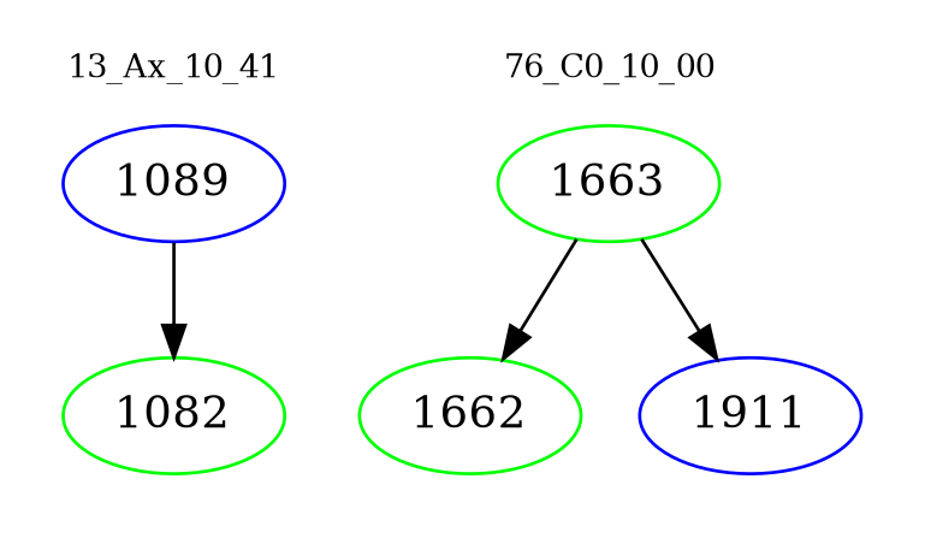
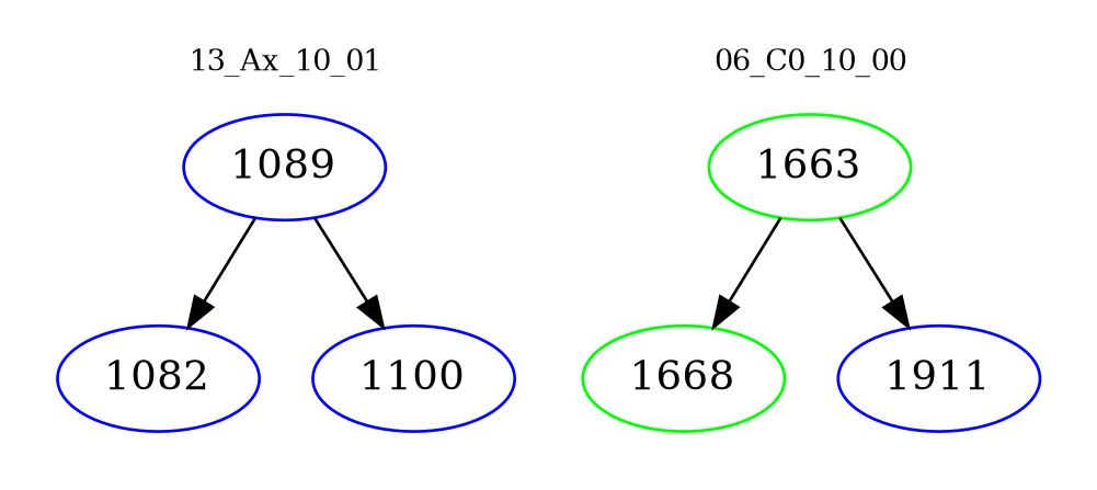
  digraph {
    node [color=blue]
    edge [color=black]
    n1 [label=1089]
-   n2 [color=green label=1082]
+   n2 [label=1082]
+   n3 [label=1100]
    n4 [color=green label=1663]
-   n5 [color=green label=1662]
+   n5 [color=green label=1668]
    n6 [label=1911]
    subgraph cluster_1 {
      color=white
      fontsize=10
-     label="13_Ax_10_41"
+     label="13_Ax_10_01"
      n1
      n2
+     n3
    }
    subgraph cluster_2 {
      color=white
      fontsize=10
-     label="76_C0_10_00"
+     label="06_C0_10_00"
      n4
      n5
      n6
    }
    n1 -> n2
+   n1 -> n3
    n4 -> n5
    n4 -> n6
  }
